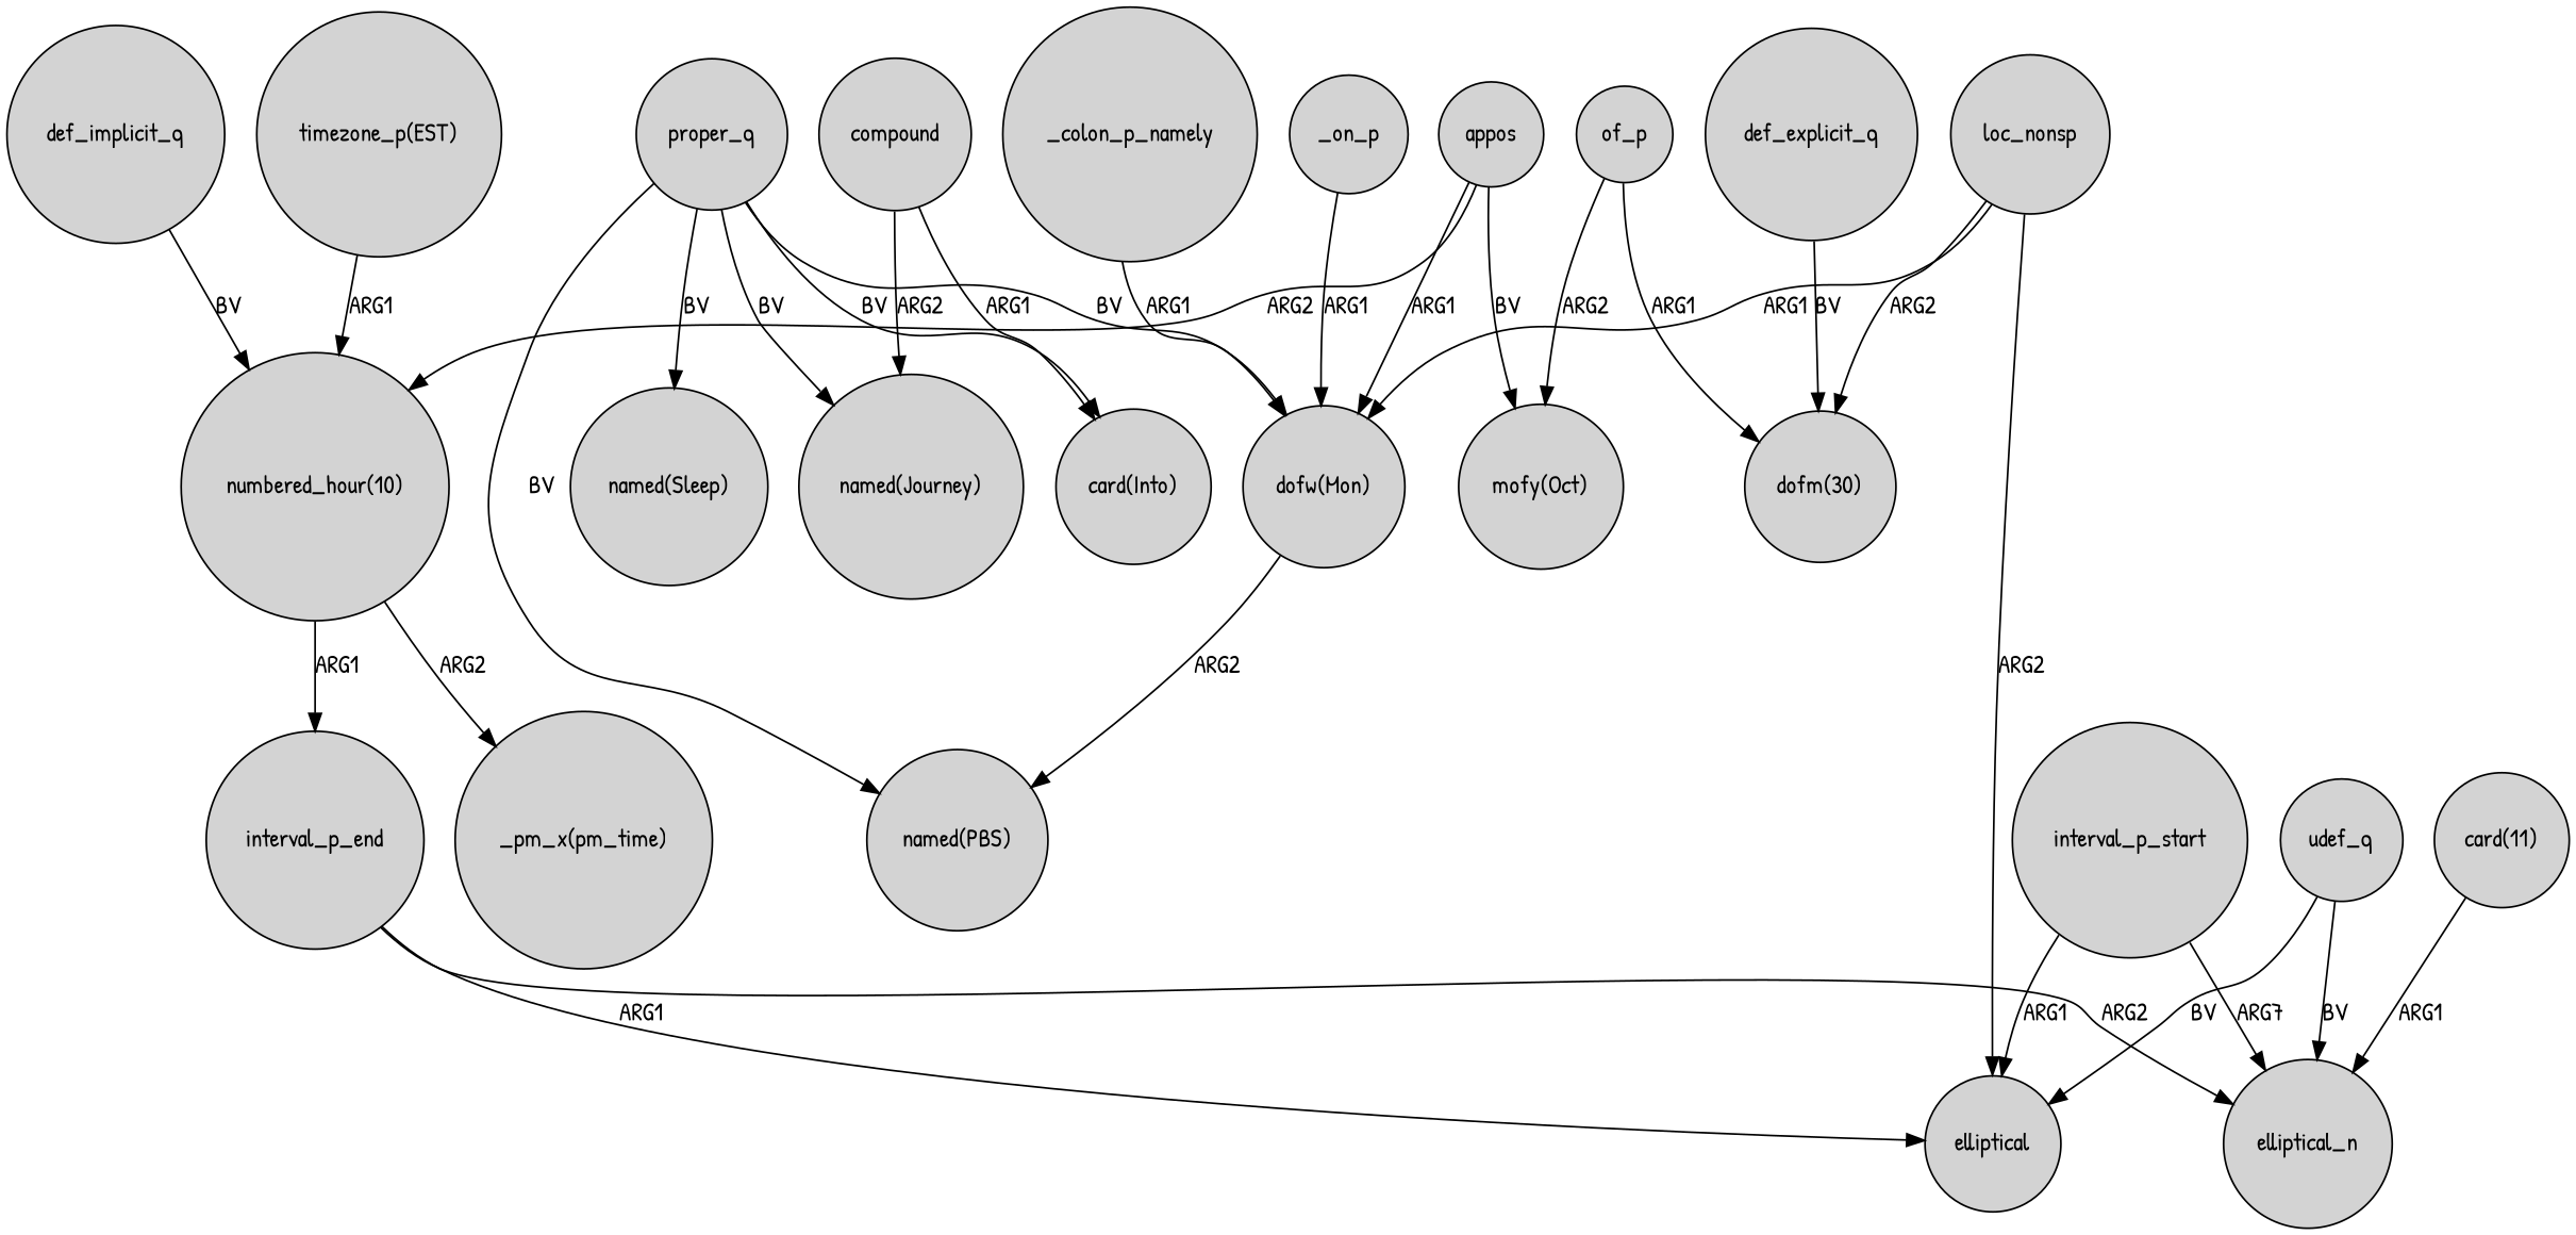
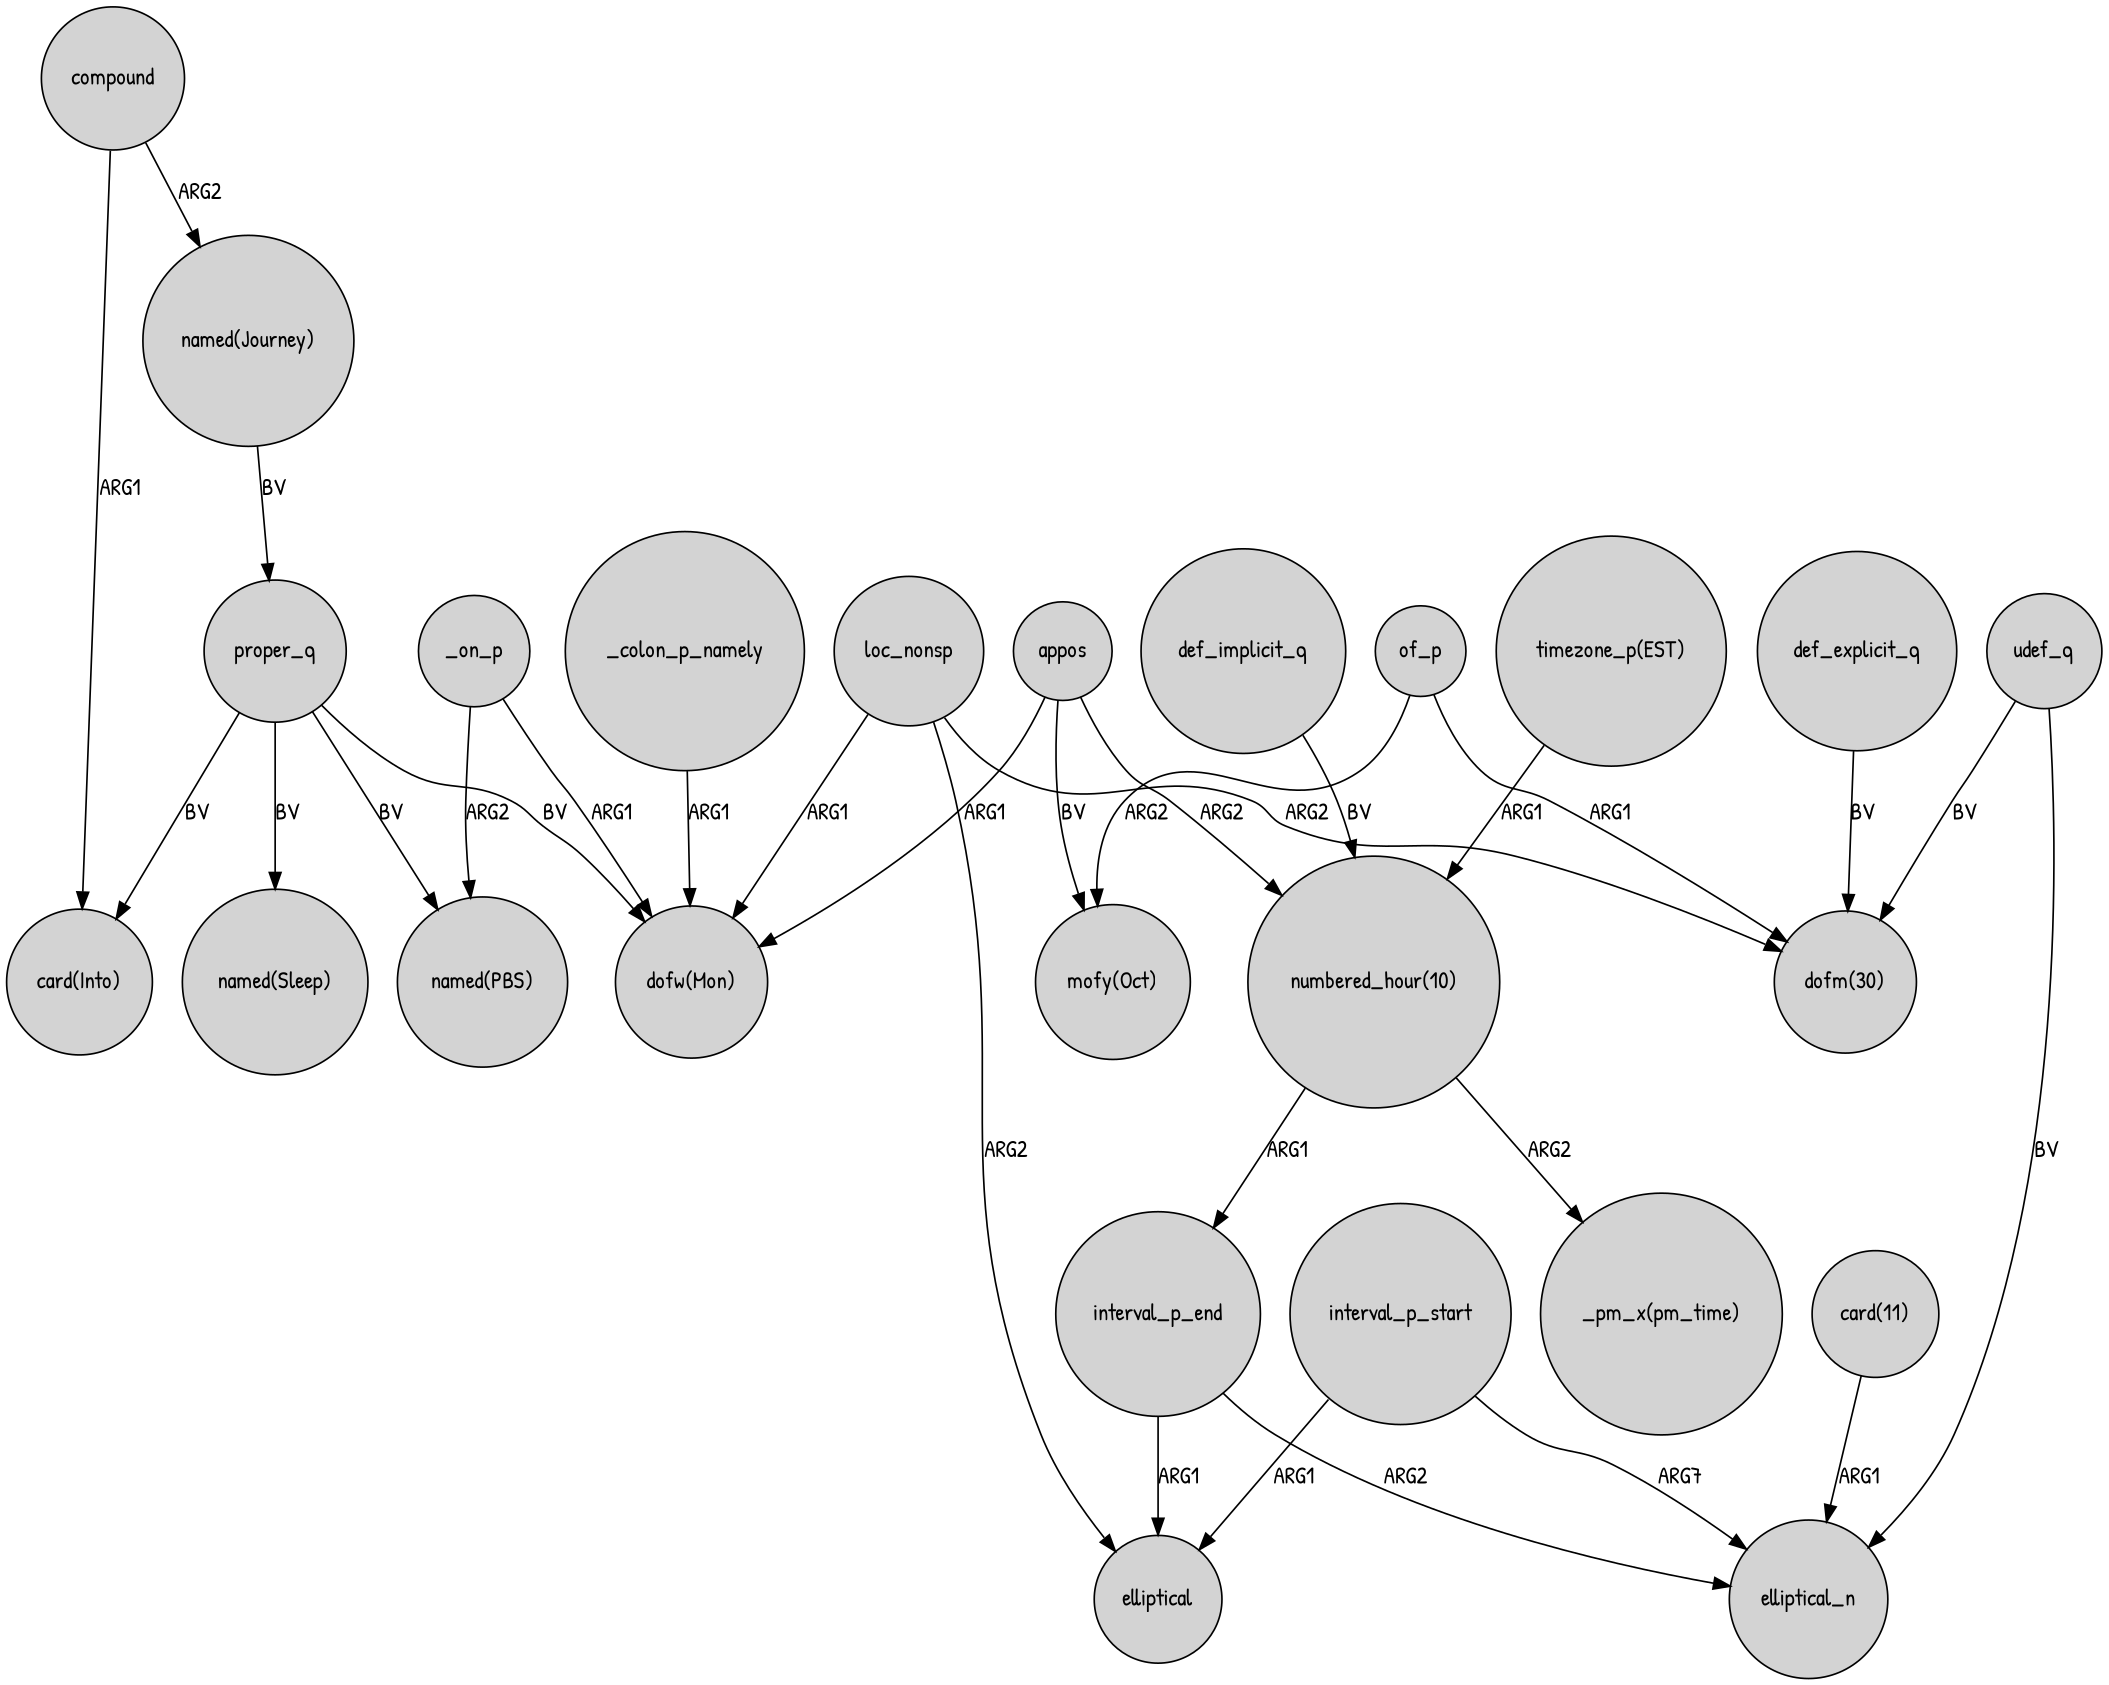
  digraph {
    fontname="Patrick Hand"
    node [fontname="Patrick Hand" shape=circle style=filled]
    edge [fontname="Patrick Hand"]
    "numbered_hour(10)"
    interval_p_end
    "_pm_x(pm_time)"
    n4 [label=elliptical]
    elliptical_n
    proper_q
    "named(PBS)"
    "dofw(Mon)"
    "named(Sleep)"
    "named(Journey)"
    n11 [label="card(Into)"]
    loc_nonsp
    "dofm(30)"
    udef_q
    def_implicit_q
    _on_p
    compound
    of_p
    "mofy(Oct)"
    interval_p_start
    "timezone_p(EST)"
    def_explicit_q
    "card(11)"
    appos
    _colon_p_namely
    "numbered_hour(10)" -> interval_p_end [label=ARG1]
    "numbered_hour(10)" -> "_pm_x(pm_time)" [label=ARG2]
    interval_p_end -> n4 [label=ARG1]
    interval_p_end -> elliptical_n [label=ARG2]
    proper_q -> "named(PBS)" [label=BV]
    proper_q -> "dofw(Mon)" [label=BV]
    proper_q -> "named(Sleep)" [label=BV]
-   proper_q -> "named(Journey)" [label=BV]
+   "named(Journey)" -> proper_q [label=BV]
    proper_q -> n11 [label=BV]
    loc_nonsp -> n4 [label=ARG2]
    loc_nonsp -> "dofw(Mon)" [label=ARG1]
    loc_nonsp -> "dofm(30)" [label=ARG2]
-   udef_q -> n4 [label=BV]
+   udef_q -> "dofm(30)" [label=BV]
    udef_q -> elliptical_n [label=BV]
    def_implicit_q -> "numbered_hour(10)" [label=BV]
-   "dofw(Mon)" -> "named(PBS)" [label=ARG2]
+   _on_p -> "named(PBS)" [label=ARG2]
    _on_p -> "dofw(Mon)" [label=ARG1]
    compound -> "named(Journey)" [label=ARG2]
    compound -> n11 [label=ARG1]
    of_p -> "dofm(30)" [label=ARG1]
    of_p -> "mofy(Oct)" [label=ARG2]
    interval_p_start -> n4 [label=ARG1]
    interval_p_start -> elliptical_n [label=ARG7]
    "timezone_p(EST)" -> "numbered_hour(10)" [label=ARG1]
    def_explicit_q -> "dofm(30)" [label=BV]
    "card(11)" -> elliptical_n [label=ARG1]
    appos -> "numbered_hour(10)" [label=ARG2]
    appos -> "dofw(Mon)" [label=ARG1]
    appos -> "mofy(Oct)" [label=BV]
    _colon_p_namely -> "dofw(Mon)" [label=ARG1]
  }
